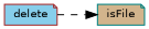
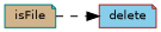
  digraph {
    rankdir=LR
    node [fontname=Helvetica fontsize=10 shape=note style=filled]
    n1 [color=brown fillcolor=skyblue fontcolor=black height=0.2 label=delete width=0.4]
    n2 [color=teal fillcolor=tan height=0.2 label=isFile width=0.4]
-   n1 -> n2 [color=black fontname=Helvetica fontsize=10 labelfontname=Helvetica labelfontsize=10 style=dashed]
+   n2 -> n1 [color=black fontname=Helvetica fontsize=10 labelfontname=Helvetica labelfontsize=10 style=dashed]
  }
